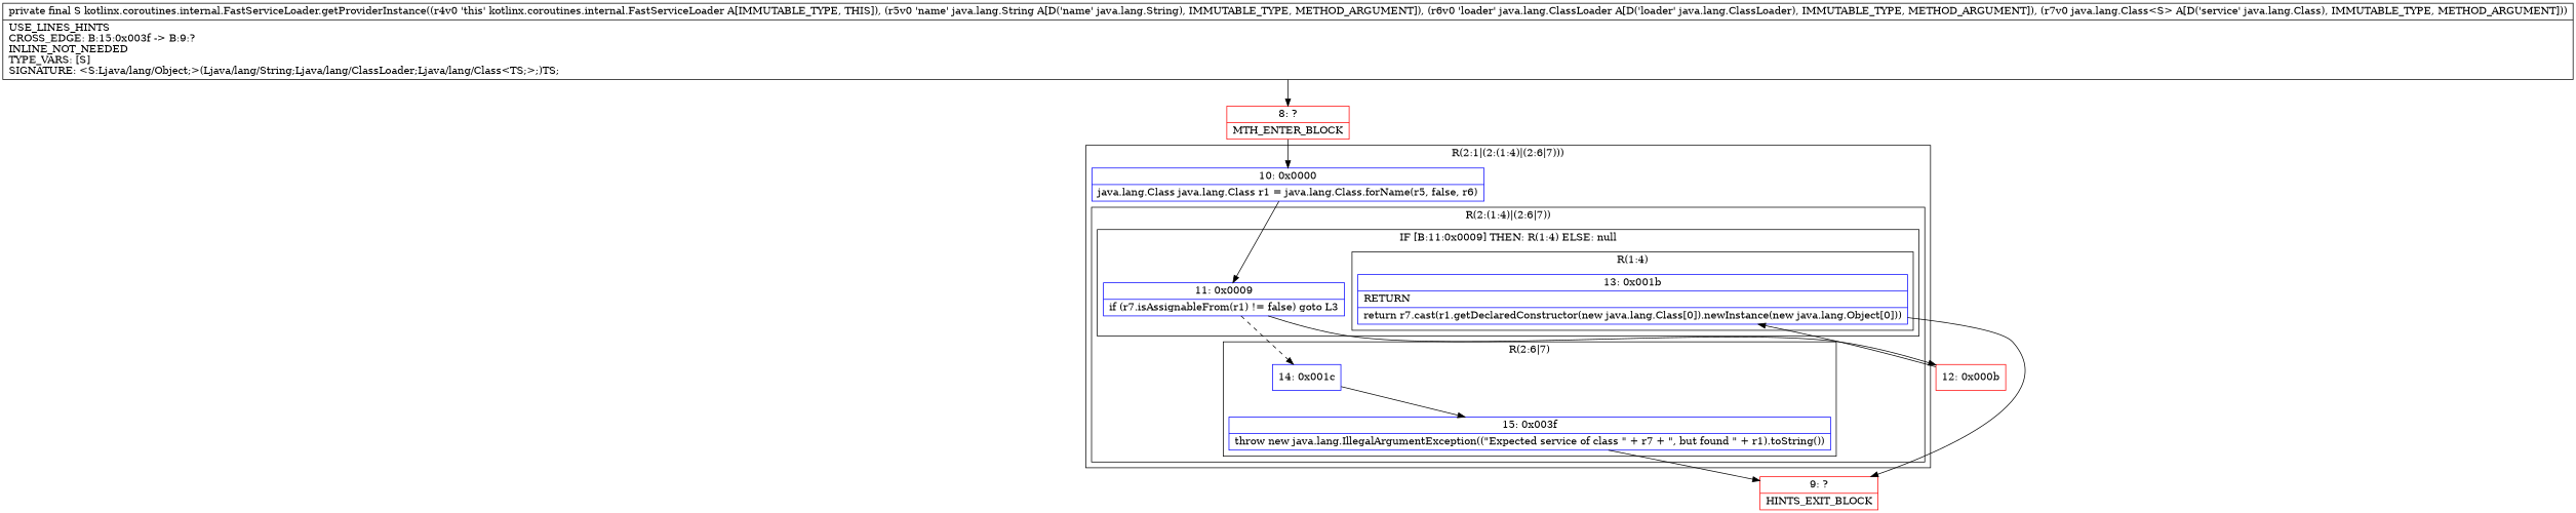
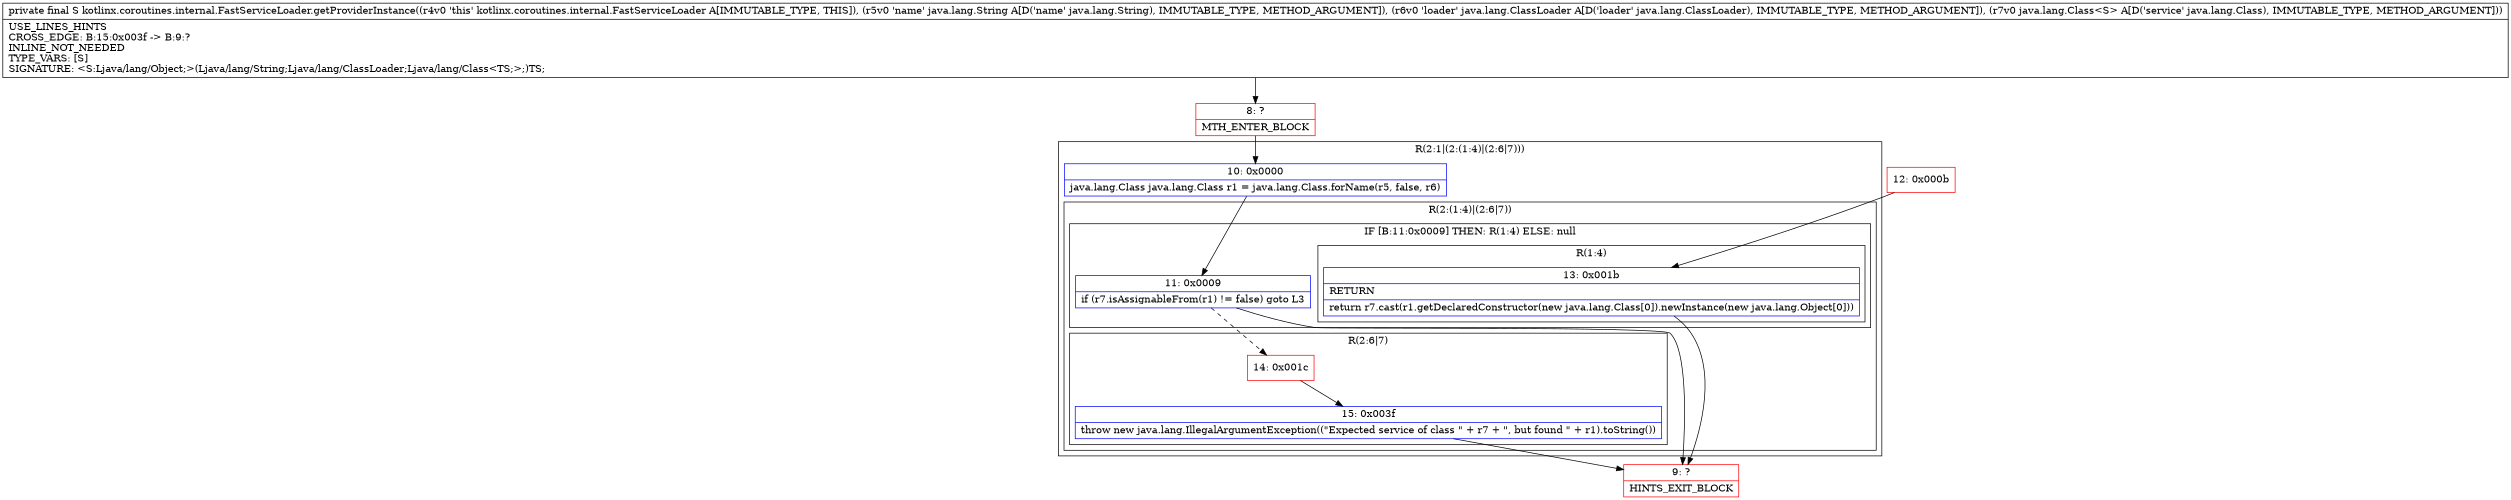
  digraph {
    node [color=blue shape=record]
    n1 [label="{13\:\ 0x001b|RETURN\l|return r7.cast(r1.getDeclaredConstructor(new java.lang.Class[0]).newInstance(new java.lang.Object[0]))\l}"]
    n2 [label="{11\:\ 0x0009|if (r7.isAssignableFrom(r1) != false) goto L3\l}"]
-   n3 [label="{14\:\ 0x001c}"]
+   n3 [color=red label="{14\:\ 0x001c}"]
    n4 [label="{15\:\ 0x003f|throw new java.lang.IllegalArgumentException((\"Expected service of class \" + r7 + \", but found \" + r1).toString())\l}"]
    n5 [label="{10\:\ 0x0000|java.lang.Class java.lang.Class r1 = java.lang.Class.forName(r5, false, r6)\l}"]
    n6 [color=red label="{9\:\ ?|HINTS_EXIT_BLOCK\l}"]
    n7 [color=red label="{12\:\ 0x000b}"]
    n8 [color=red label="{8\:\ ?|MTH_ENTER_BLOCK\l}"]
    n9 [label="{private final S kotlinx.coroutines.internal.FastServiceLoader.getProviderInstance((r4v0 'this' kotlinx.coroutines.internal.FastServiceLoader A[IMMUTABLE_TYPE, THIS]), (r5v0 'name' java.lang.String A[D('name' java.lang.String), IMMUTABLE_TYPE, METHOD_ARGUMENT]), (r6v0 'loader' java.lang.ClassLoader A[D('loader' java.lang.ClassLoader), IMMUTABLE_TYPE, METHOD_ARGUMENT]), (r7v0 java.lang.Class\<S\> A[D('service' java.lang.Class), IMMUTABLE_TYPE, METHOD_ARGUMENT]))  | USE_LINES_HINTS\lCROSS_EDGE: B:15:0x003f \-\> B:9:?\lINLINE_NOT_NEEDED\lTYPE_VARS: [S]\lSIGNATURE: \<S:Ljava\/lang\/Object;\>(Ljava\/lang\/String;Ljava\/lang\/ClassLoader;Ljava\/lang\/Class\<TS;\>;)TS;\l}" color=""]
    subgraph cluster_1 {
      label="R(2:1|(2:(1:4)|(2:6|7)))"
      n5
      subgraph cluster_2 {
        label="R(2:(1:4)|(2:6|7))"
        subgraph cluster_3 {
          label="IF [B:11:0x0009] THEN: R(1:4) ELSE: null"
          n2
          subgraph cluster_4 {
            label="R(1:4)"
            n1
          }
        }
        subgraph cluster_5 {
          label="R(2:6|7)"
          n3
          n4
        }
      }
    }
    n1 -> n6
    n2 -> n3 [style=dashed]
-   n2 -> n7
+   n2 -> n6
    n3 -> n4
    n4 -> n6
    n5 -> n2
    n7 -> n1
    n8 -> n5
    n9 -> n8
  }
